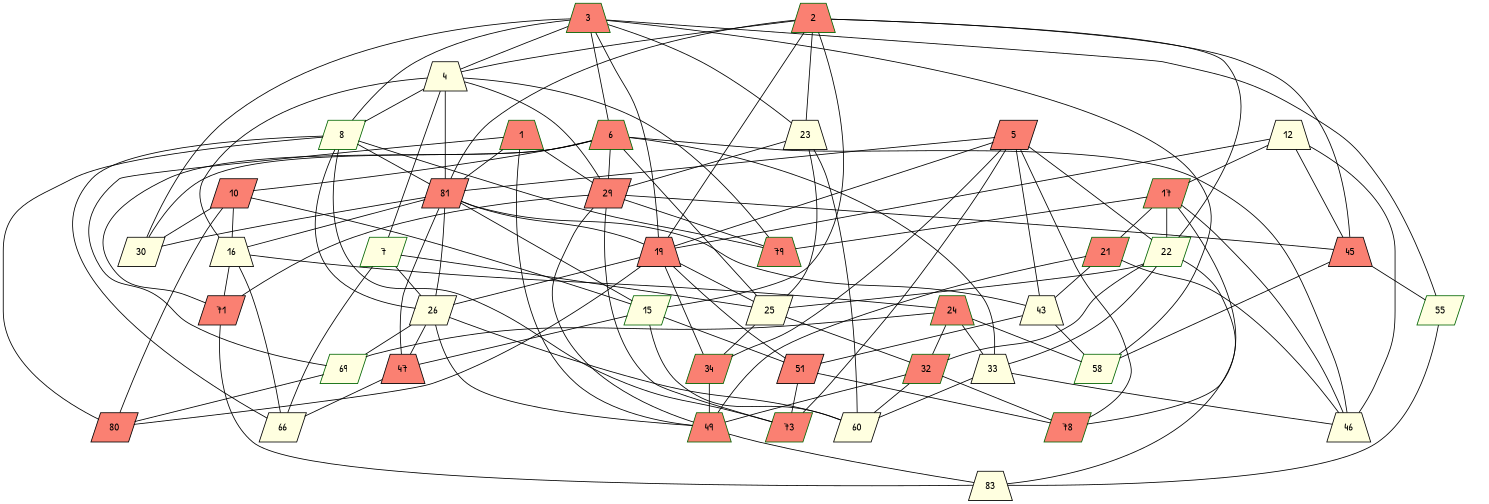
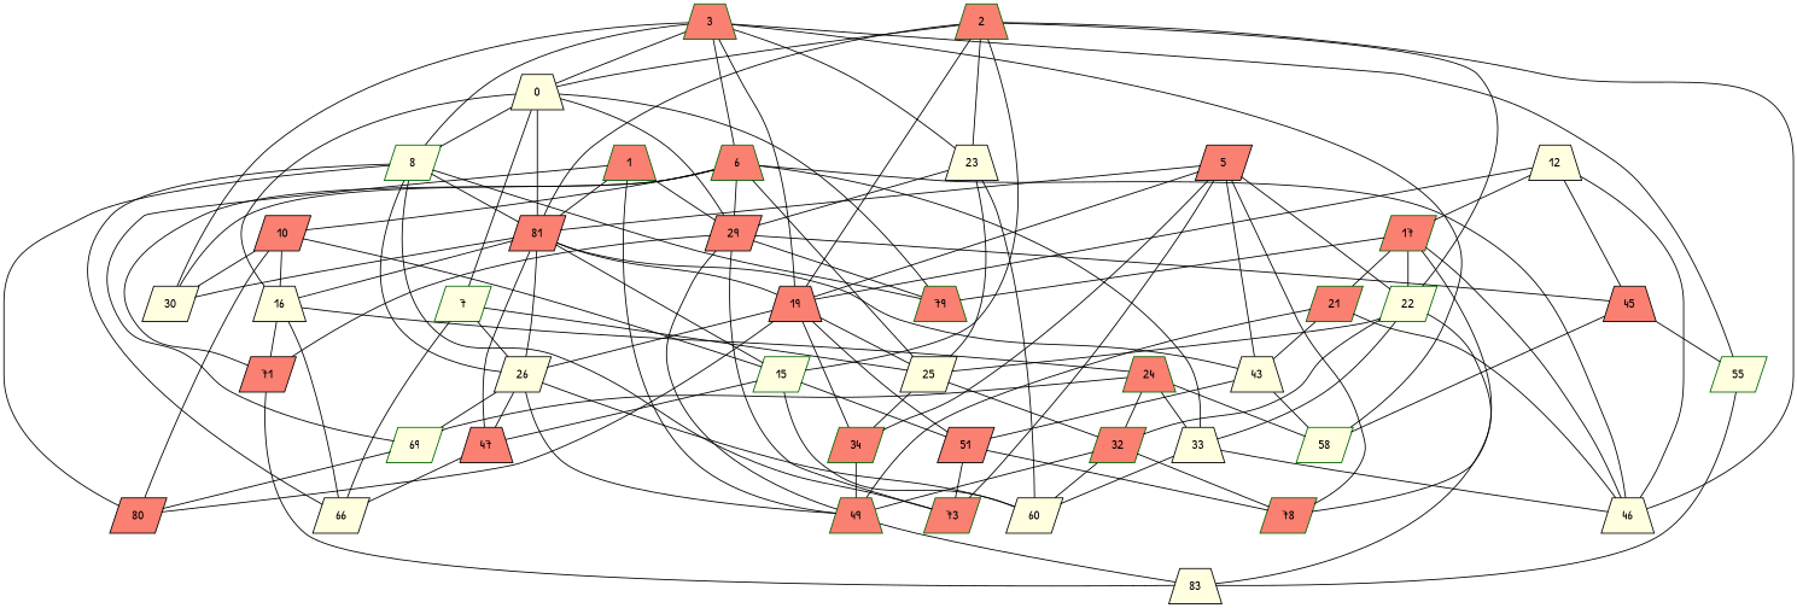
  graph {
    fontname="Patrick Hand"
    node [color=black fillcolor=salmon fontname="Patrick Hand" shape=parallelogram style=filled]
    edge [fontname="Patrick Hand"]
    n1 [label=81 super="+65+14"]
    15 [color=darkgreen fillcolor=lightyellow super="+67"]
    19 [shape=trapezium super="+40+36"]
    30 [fillcolor=lightyellow]
    16 [fillcolor=lightyellow shape=trapezium super="+38"]
    43 [fillcolor=lightyellow shape=trapezium super="+61"]
    26 [fillcolor=lightyellow super="+62"]
    47 [shape=trapezium]
    1 [color=darkgreen shape=trapezium]
    29 [super="+54+31"]
    49 [color=darkgreen shape=trapezium super="+77"]
    69 [color=darkgreen fillcolor=lightyellow]
    79 [color=darkgreen shape=trapezium]
    73 [color=darkgreen]
    71
    45 [shape=trapezium]
    83 [fillcolor=lightyellow shape=trapezium]
    80
    2 [color=darkgreen shape=trapezium super="+74+9"]
-   4 [fillcolor=lightyellow shape=trapezium super="+75+18"]
+   4 [fillcolor=lightyellow shape=trapezium super="+75+18" label=0]
    22 [color=darkgreen fillcolor=lightyellow super="+27"]
    23 [fillcolor=lightyellow shape=trapezium super="+41"]
    46 [fillcolor=lightyellow shape=trapezium super="+81"]
    8 [color=darkgreen fillcolor=lightyellow super="+13+20"]
    7 [color=darkgreen fillcolor=lightyellow]
    51 [super="+64"]
    60 [fillcolor=lightyellow super="+68"]
    34 [color=darkgreen]
    25 [fillcolor=lightyellow super="+50+28"]
    33 [fillcolor=lightyellow shape=trapezium super="+44"]
    32 [color=darkgreen super="+72"]
    3 [color=darkgreen shape=trapezium super="+42"]
    6 [color=darkgreen shape=trapezium super="+57+70"]
    55 [color=darkgreen fillcolor=lightyellow]
    58 [color=darkgreen fillcolor=lightyellow]
    10 [super="+86"]
    66 [fillcolor=lightyellow]
    24 [color=darkgreen shape=trapezium super="+39"]
    5 [super="+48"]
    78 [color=darkgreen]
    17 [color=darkgreen super="+85"]
    21 [color=darkgreen]
    12 [fillcolor=lightyellow shape=trapezium]
    n1 -- 15
    n1 -- 19
    n1 -- 30
    n1 -- 16
    n1 -- 43
    n1 -- 26
    n1 -- 47
    15 -- 47
    15 -- 51
    15 -- 60
    19 -- 26
    19 -- 80
    19 -- 51 [weight=2]
    19 -- 34
    19 -- 25
    16 -- 71
    16 -- 66
    16 -- 24
    43 -- 51
    43 -- 58
    26 -- 47
    26 -- 49
    26 -- 69
    26 -- 60
    47 -- 66
    1 -- n1
    1 -- 29
    1 -- 49
    1 -- 69
    29 -- 49
    29 -- 79
    29 -- 73
    29 -- 71
    29 -- 45
    49 -- 83
    69 -- 80
    71 -- 83
    45 -- 55
    45 -- 58
    2 -- n1
    2 -- 15
    2 -- 19 [weight=2]
    2 -- 4
    2 -- 22
    2 -- 23
-   2 -- 45
+   2 -- 46
    4 -- n1
    4 -- 16
    4 -- 29
    4 -- 79
    4 -- 8
    4 -- 7
    22 -- 83
    22 -- 25 [weight=2]
    22 -- 33
    22 -- 32
    23 -- 29 [weight=2]
    23 -- 60
    23 -- 25
    8 -- n1
    8 -- 26
    8 -- 79
    8 -- 73
    8 -- 80
    8 -- 66
    7 -- 26
    7 -- 25
    7 -- 66
    51 -- 73
    51 -- 78
    34 -- 49
    25 -- 34
    25 -- 32
    33 -- 46
    33 -- 60 [weight=2]
    32 -- 49
    32 -- 60
    32 -- 78
    3 -- 19
    3 -- 30
    3 -- 4
    3 -- 23
    3 -- 8
    3 -- 6
    3 -- 55
    3 -- 58
    6 -- 30
    6 -- 29
    6 -- 71
    6 -- 46
    6 -- 25
    6 -- 33
    6 -- 10
    55 -- 83
    10 -- 15
    10 -- 30
    10 -- 16
    10 -- 80
    24 -- 69
    24 -- 33
    24 -- 32
    24 -- 58
    5 -- n1
    5 -- 19
    5 -- 43 [weight=2]
    5 -- 73
    5 -- 22
    5 -- 34
    5 -- 78
    17 -- 79
    17 -- 22
    17 -- 46
    17 -- 78
    17 -- 21
    21 -- 43
    21 -- 49
    21 -- 46
    12 -- 19
    12 -- 45
    12 -- 46
    12 -- 17
  }
